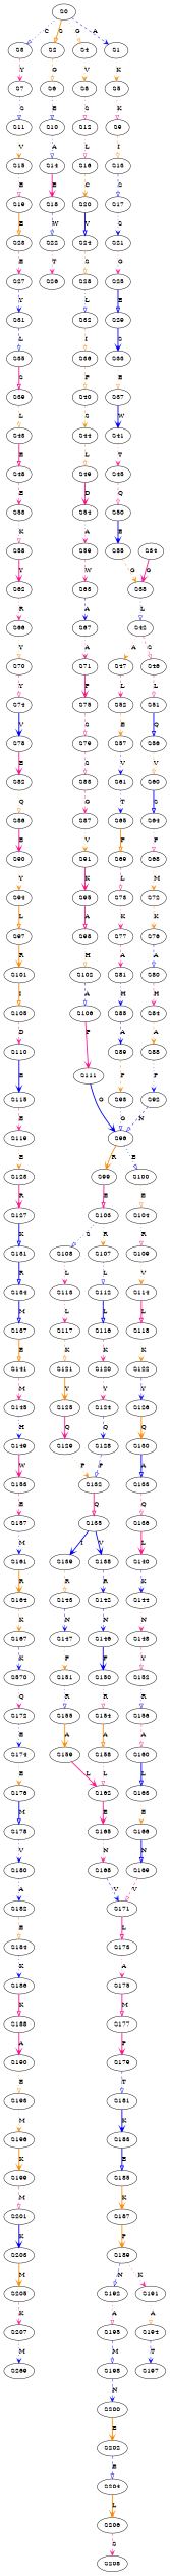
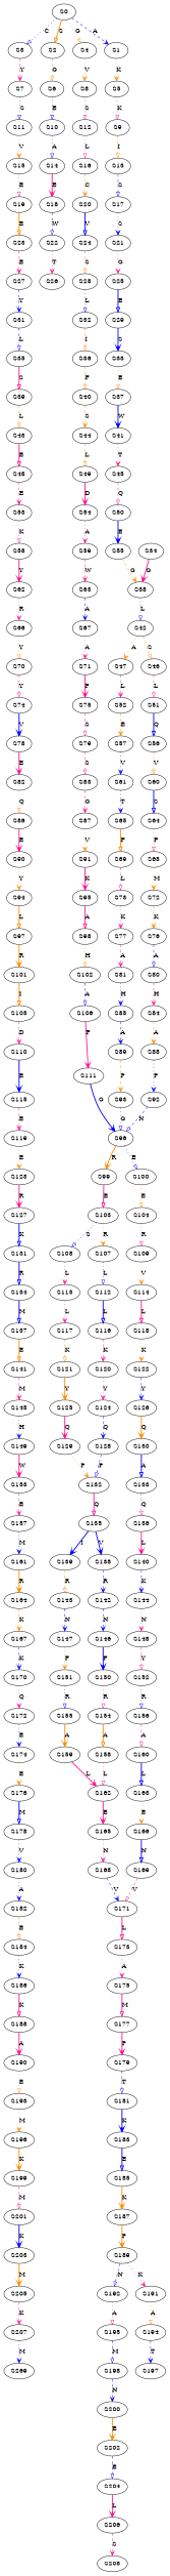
  strict digraph {
    edge [arrowhead=vee color=deeppink style=dotted]
    S0
    S1
    S2
    S3
    S4
    S5
    S6
    S7
    S8
    S9
    S10
    S11
    S12
    S13
    S14
    S15
    S16
    S17
    S18
    S19
    S20
    S21
    S22
    S23
    S24
    S25
    S26
    S27
    S28
    S29
    S31
    S32
    S33
    S35
    S36
    S37
    S34
    S38
    S39
    S40
    S41
    S42
    S43
    S44
    S45
    S46
    S47
    S48
    S49
    S50
    S51
    S52
    S53
    S54
    S55
    S56
    S57
    S58
    S59
    S60
    S61
    S62
    S63
    S64
    S65
    S66
    S67
    S68
    S69
    S70
    S71
    S72
    S73
    S74
    S75
    S76
    S77
    S78
    S79
    S80
    S81
    S82
    S83
    S84
    S85
    S86
    S87
    S88
    S89
    S90
    S91
    S92
    S93
    S94
    S95
    S96
    S97
    S98
    S99
    S100
    S101
    S102
    S103
    S104
    S105
    S106
    S107
    S108
    S109
    S110
    S111
    S112
    S113
    S114
    S115
    S116
    S117
    S118
    S119
    S120
    S121
    S122
    S123
    S124
    S125
    S126
    S127
    S128
    S129
    S130
    S131
    S132
    S133
    S134
    S135
    S136
    S137
    S138
    S139
    S140
    S141
    S142
    S143
    S144
    S145
    S146
    S147
    S148
    S149
    S150
    S151
    S152
    S153
    S154
    S155
    S156
    S157
    S158
    S159
    S160
    S161
    S162
    S163
    S164
    S165
    S166
    S167
    S168
    S169
-   S170 [label=S570]
+   S170
    S171
    S172
    S173
    S174
    S175
    S176
    S177
    S178
    S179
    S180
    S181
    S182
    S183
    S184
    S185
    S186
    S187
    S188
    S189
    S190
    S191
    S192
    S193
    S194
    S195
    S196
    S197
    S198
    S199
    S200
    S201
    S202
    S203
    S204
    S205
    S206
    S207
    S208
    n209 [label=S269]
    S0 -> S1 [color=blue label=A style=dashed]
    S0 -> S2 [arrowhead=onormal color=darkorange label=S style=bold]
    S0 -> S3 [arrowhead=onormal color=blue label=C]
    S0 -> S4 [arrowhead=onormal color=darkorange label=G]
    S1 -> S5 [color=darkorange label=K]
    S2 -> S6 [arrowhead=onormal color=darkorange label=G style=dashed]
    S3 -> S7 [label=Y style=dashed]
    S4 -> S8 [color=darkorange label=V]
    S5 -> S9 [arrowhead=onormal label=K]
    S6 -> S10 [arrowhead=onormal color=blue label=E]
    S7 -> S11 [arrowhead=onormal color=blue label=S]
    S8 -> S12 [arrowhead=onormal label=S]
    S9 -> S13 [arrowhead=onormal color=darkorange label=I style=dashed]
    S10 -> S14 [arrowhead=onormal color=blue label=A]
    S11 -> S15 [color=darkorange label=V]
    S12 -> S16 [arrowhead=onormal label=L]
    S13 -> S17 [arrowhead=onormal color=blue label=S style=dashed]
    S14 -> S18 [label=E style=bold]
    S15 -> S19 [arrowhead=onormal label=E]
    S16 -> S20 [color=darkorange label=C style=dashed]
    S17 -> S21 [color=blue label=S]
    S18 -> S22 [arrowhead=onormal color=blue label=W style=dashed]
    S19 -> S23 [arrowhead=onormal color=darkorange label=E style=bold]
    S20 -> S24 [arrowhead=onormal color=blue label=V style=bold]
    S21 -> S25 [label=G]
    S22 -> S26 [label=T]
    S23 -> S27 [label=E style=dashed]
    S24 -> S28 [arrowhead=onormal color=darkorange label=S style=dashed]
    S25 -> S29 [arrowhead=onormal color=blue label=E style=bold]
    S27 -> S31 [color=blue label=Y style=dashed]
    S28 -> S32 [arrowhead=onormal color=blue label=L]
    S29 -> S33 [color=blue label=S style=bold]
    S31 -> S35 [arrowhead=onormal color=blue label=L style=dashed]
    S32 -> S36 [arrowhead=onormal color=darkorange label=I style=dashed]
    S33 -> S37 [arrowhead=onormal color=darkorange label=E]
    S35 -> S39 [arrowhead=onormal label=S style=bold]
    S36 -> S40 [arrowhead=onormal color=darkorange label=F style=dashed]
    S37 -> S41 [color=blue label=W style=bold]
    S34 -> S38 [label=G style=bold]
    S38 -> S42 [arrowhead=onormal color=blue label=L]
    S39 -> S43 [arrowhead=onormal color=darkorange label=L style=dashed]
    S40 -> S44 [color=darkorange label=S style=dashed]
    S41 -> S45 [label=T]
-   S42 -> S46 [arrowhead=onormal label=S style=dashed]
+   S42 -> S46 [arrowhead=onormal color=darkorange label=S style=dashed]
    S42 -> S47 [color=darkorange label=A]
    S43 -> S48 [arrowhead=onormal label=E style=bold]
    S44 -> S49 [arrowhead=onormal color=darkorange label=L style=dashed]
    S45 -> S50 [arrowhead=onormal label=Q style=dashed]
    S46 -> S51 [arrowhead=onormal label=L style=dashed]
    S47 -> S52 [label=L style=dashed]
    S48 -> S53 [label=E style=dashed]
    S49 -> S54 [label=D style=bold]
    S50 -> S55 [color=blue label=E style=bold]
    S51 -> S56 [arrowhead=onormal color=blue label=Q style=bold]
    S52 -> S57 [color=darkorange label=E style=dashed]
    S53 -> S58 [arrowhead=onormal label=K]
    S54 -> S59 [label=A]
    S55 -> S38 [color=darkorange label=G style=dashed]
    S56 -> S60 [arrowhead=onormal color=darkorange label=V style=dashed]
    S57 -> S61 [color=blue label=V]
    S58 -> S62 [label=Y style=bold]
    S59 -> S63 [label=W style=dashed]
    S60 -> S64 [arrowhead=onormal color=blue label=S style=bold]
    S61 -> S65 [color=blue label=T]
    S62 -> S66 [label=R]
    S63 -> S67 [color=blue label=A style=dashed]
    S64 -> S68 [arrowhead=onormal label=F]
    S65 -> S69 [arrowhead=onormal color=darkorange label=F style=bold]
    S66 -> S70 [arrowhead=onormal color=darkorange label=Y]
    S67 -> S71 [label=A]
    S68 -> S72 [color=darkorange label=M]
    S69 -> S73 [arrowhead=onormal label=L style=dashed]
    S70 -> S74 [arrowhead=onormal label=Y style=dashed]
    S71 -> S75 [label=P style=bold]
    S72 -> S76 [color=darkorange label=K style=dashed]
    S73 -> S77 [label=K]
    S74 -> S78 [color=blue label=V style=bold]
    S75 -> S79 [arrowhead=onormal label=S style=dashed]
    S76 -> S80 [arrowhead=onormal color=blue label=A style=dashed]
    S77 -> S81 [label=A style=dashed]
    S78 -> S82 [label=E style=bold]
    S79 -> S83 [arrowhead=onormal label=S style=dashed]
    S80 -> S84 [label=H style=dashed]
    S81 -> S85 [color=blue label=H]
    S82 -> S86 [arrowhead=onormal color=darkorange label=Q]
    S83 -> S87 [label=G style=dashed]
    S84 -> S88 [color=darkorange label=A style=dashed]
    S85 -> S89 [color=blue label=A style=dashed]
    S86 -> S90 [label=E style=bold]
    S87 -> S91 [color=darkorange label=V]
    S88 -> S92 [color=blue label=P]
    S89 -> S93 [color=darkorange label=P style=dashed]
    S90 -> S94 [color=darkorange label=Y]
    S91 -> S95 [label=K style=bold]
    S92 -> S96 [arrowhead=onormal color=blue label=N style=dashed]
    S93 -> S96 [arrowhead=onormal color=blue label=G]
    S94 -> S97 [arrowhead=onormal color=darkorange label=L style=bold]
    S95 -> S98 [arrowhead=onormal label=A style=bold]
    S96 -> S99 [color=darkorange label=R style=bold]
    S96 -> S100 [arrowhead=onormal color=blue label=E]
    S97 -> S101 [color=darkorange label=R style=bold]
    S98 -> S102 [arrowhead=onormal color=darkorange label=H]
    S99 -> S103 [arrowhead=onormal label=E style=bold]
    S100 -> S104 [arrowhead=onormal color=darkorange label=E]
    S101 -> S105 [arrowhead=onormal color=darkorange label=I style=bold]
    S102 -> S106 [arrowhead=onormal color=blue label=A style=dashed]
    S103 -> S107 [color=darkorange label=R]
    S103 -> S108 [arrowhead=onormal color=blue label=S]
    S104 -> S109 [arrowhead=onormal label=R]
    S105 -> S110 [label=D style=dashed]
    S106 -> S111 [label=P style=bold]
    S107 -> S112 [arrowhead=onormal color=blue label=L]
    S108 -> S113 [label=L]
    S109 -> S114 [color=darkorange label=V]
    S110 -> S115 [color=blue label=E style=bold]
    S111 -> S96 [color=blue label=G style=bold]
    S112 -> S116 [arrowhead=onormal color=blue label=L style=bold]
    S113 -> S117 [label=L]
    S114 -> S118 [arrowhead=onormal label=L style=bold]
    S115 -> S119 [label=E style=dashed]
    S116 -> S120 [label=K style=dashed]
    S117 -> S121 [arrowhead=onormal color=darkorange label=K style=dashed]
    S118 -> S122 [color=darkorange label=K]
    S119 -> S123 [color=darkorange label=E]
    S120 -> S124 [label=Y]
    S121 -> S125 [color=darkorange label=Y style=bold]
    S122 -> S126 [color=blue label=Y style=dashed]
    S123 -> S127 [label=R style=bold]
    S124 -> S128 [color=blue label=Q style=dashed]
    S125 -> S129 [label=Q style=bold]
    S126 -> S130 [color=darkorange label=Q style=bold]
    S127 -> S131 [arrowhead=onormal color=blue label=K style=bold]
    S128 -> S132 [arrowhead=onormal color=blue label=P style=dashed]
    S129 -> S132 [color=darkorange label=P]
    S130 -> S133 [arrowhead=onormal color=blue label=A style=bold]
    S131 -> S134 [arrowhead=onormal color=blue label=R style=bold]
    S132 -> S135 [arrowhead=onormal label=Q style=bold]
    S133 -> S136 [arrowhead=onormal label=Q style=dashed]
    S134 -> S137 [arrowhead=onormal color=blue label=M style=bold]
    S135 -> S138 [color=blue label=V style=bold]
    S135 -> S139 [color=blue label=I style=bold]
    S136 -> S140 [label=L style=bold]
    S137 -> S141 [arrowhead=onormal color=darkorange label=E style=bold]
    S138 -> S142 [color=blue label=R style=dashed]
    S139 -> S143 [arrowhead=onormal color=darkorange label=R style=dashed]
    S140 -> S144 [color=blue label=K style=dashed]
    S141 -> S145 [label=M style=dashed]
    S142 -> S146 [color=blue label=N style=dashed]
    S143 -> S147 [color=blue label=N style=dashed]
    S144 -> S148 [label=N]
    S145 -> S149 [color=blue label=H]
    S146 -> S150 [color=blue label=F style=bold]
    S147 -> S151 [color=darkorange label=F]
    S148 -> S152 [arrowhead=onormal label=Y style=dashed]
    S149 -> S153 [label=W style=bold]
    S150 -> S154 [arrowhead=onormal label=R]
    S151 -> S155 [arrowhead=onormal color=blue label=R]
    S152 -> S156 [arrowhead=onormal color=blue label=R]
    S153 -> S157 [label=E style=dashed]
    S154 -> S158 [arrowhead=onormal color=darkorange label=A style=bold]
    S155 -> S159 [color=darkorange label=A style=bold]
    S156 -> S160 [arrowhead=onormal label=A style=dashed]
    S157 -> S161 [color=blue label=M]
    S158 -> S162 [arrowhead=onormal label=L]
    S159 -> S162 [label=L style=bold]
    S160 -> S163 [arrowhead=onormal color=blue label=L style=bold]
    S161 -> S164 [color=darkorange label=R style=bold]
    S162 -> S165 [label=E style=bold]
    S163 -> S166 [color=darkorange label=E]
    S164 -> S167 [color=darkorange label=K style=dashed]
    S165 -> S168 [label=N]
    S166 -> S169 [arrowhead=onormal color=blue label=N style=bold]
    S167 -> S170 [color=blue label=K style=dashed]
    S168 -> S171 [color=blue label=V style=dashed]
    S169 -> S171 [arrowhead=onormal label=V style=dashed]
    S170 -> S172 [label=Q]
    S171 -> S173 [arrowhead=onormal label=L style=bold]
    S172 -> S174 [color=blue label=E]
    S173 -> S175 [label=A]
    S174 -> S176 [color=darkorange label=E]
    S175 -> S177 [arrowhead=onormal label=M style=bold]
    S176 -> S178 [arrowhead=onormal color=blue label=M style=bold]
    S177 -> S179 [label=P style=bold]
    S178 -> S180 [color=blue label=V]
    S179 -> S181 [arrowhead=onormal color=blue label=T style=dashed]
    S180 -> S182 [color=blue label=A]
    S181 -> S183 [color=blue label=K style=bold]
    S182 -> S184 [arrowhead=onormal color=darkorange label=E style=dashed]
    S183 -> S185 [arrowhead=onormal color=blue label=E style=bold]
    S184 -> S186 [color=blue label=K]
    S185 -> S187 [color=darkorange label=K style=bold]
    S186 -> S188 [arrowhead=onormal label=K style=bold]
    S187 -> S189 [color=darkorange label=P style=bold]
    S188 -> S190 [label=A style=bold]
    S189 -> S191 [label=K]
    S189 -> S192 [arrowhead=onormal color=blue label=N style=dashed]
    S190 -> S193 [arrowhead=onormal color=darkorange label=E]
    S191 -> S194 [arrowhead=onormal color=darkorange label=A]
    S192 -> S195 [arrowhead=onormal label=A]
    S193 -> S196 [color=darkorange label=M]
    S194 -> S197 [color=blue label=T style=dashed]
    S195 -> S198 [arrowhead=onormal color=blue label=M style=dashed]
    S196 -> S199 [color=darkorange label=K style=bold]
    S198 -> S200 [color=blue label=N style=dashed]
    S199 -> S201 [arrowhead=onormal label=M style=dashed]
    S200 -> S202 [color=darkorange label=E style=bold]
    S201 -> S203 [color=blue label=K style=bold]
    S202 -> S204 [arrowhead=onormal color=blue label=E style=dashed]
    S203 -> S205 [color=darkorange label=M style=bold]
-   S204 -> S206 [color=darkorange label=L style=bold]
+   S204 -> S206 [label=L style=bold]
    S205 -> S207 [label=K style=dashed]
    S206 -> S208 [label=S style=dashed]
    S207 -> n209 [color=blue label=M]
  }
